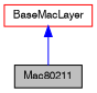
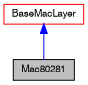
  digraph {
    node [fontname=FreeSans fontsize=10 shape=record style=filled]
-   n1 [color=black fillcolor=grey75 fontcolor=black height=0.2 label=Mac80211 width=0.4]
+   n1 [color=black fillcolor=grey75 fontcolor=black height=0.2 label=Mac80281 width=0.4]
    n2 [color=red fillcolor=white height=0.2 label=BaseMacLayer width=0.4]
    n2 -> n1 [color=blue dir=back fontname=FreeSans fontsize=10 labelfontname=FreeSans labelfontsize=10 style=solid]
  }
